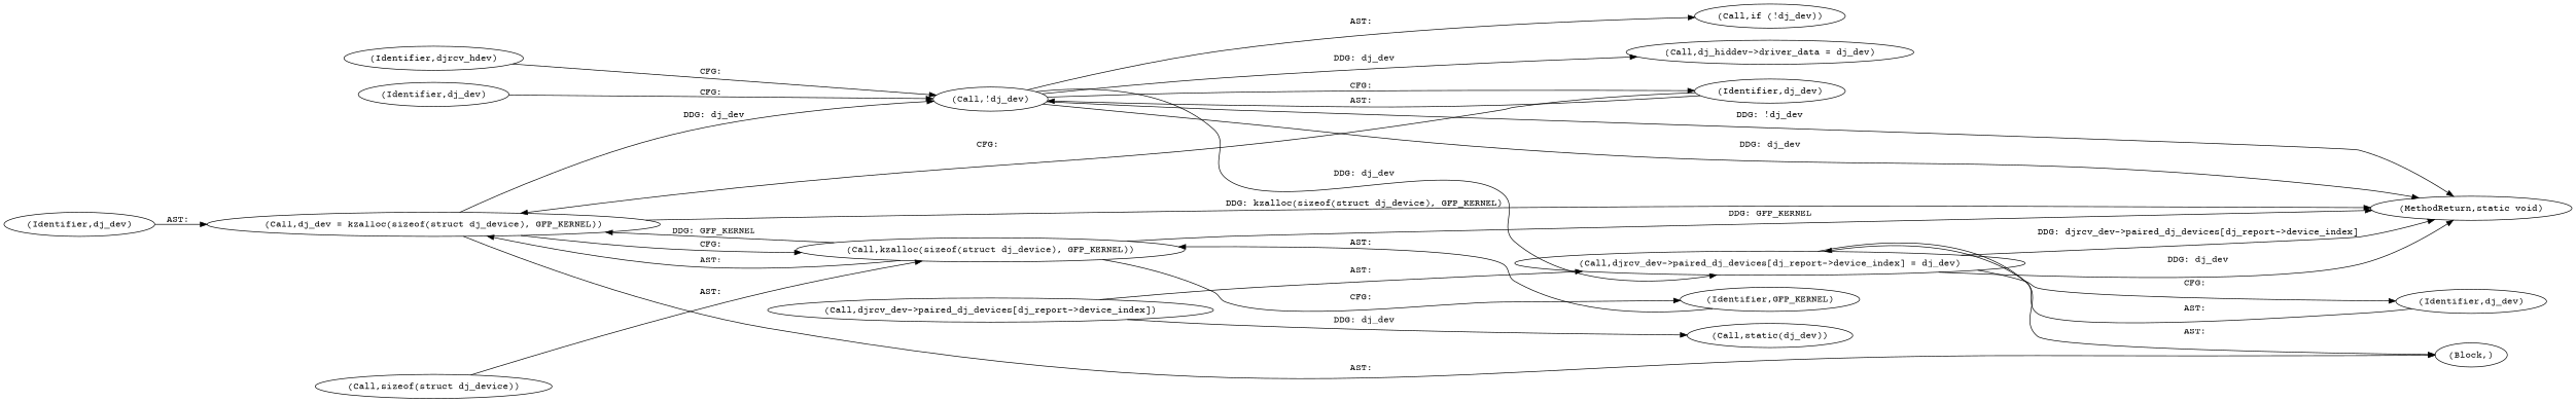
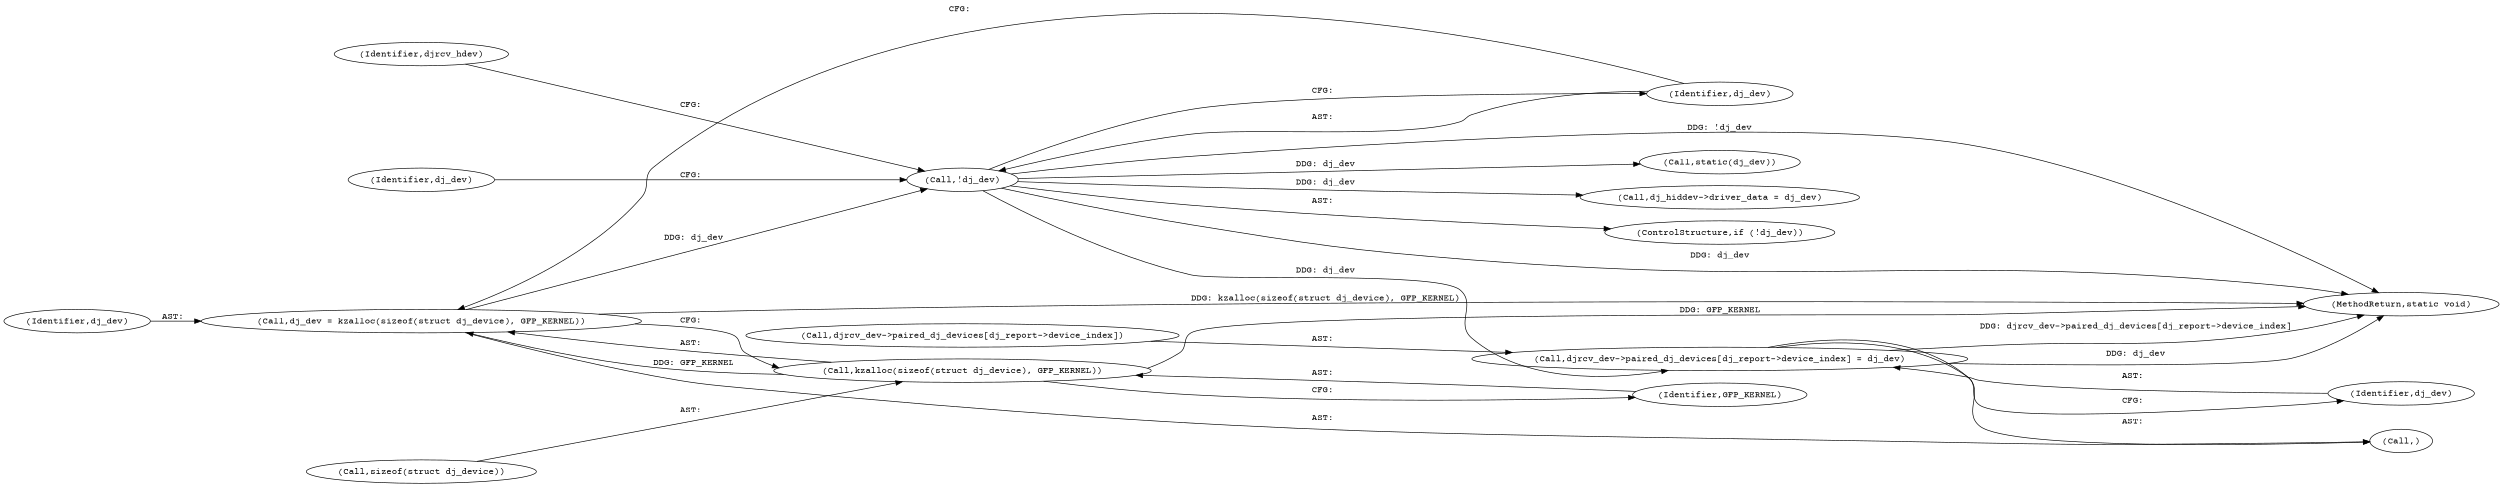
  digraph {
    fontname="Courier Prime"
    rankdir=LR
    node [fontname="Courier Prime"]
    edge [fontname="Courier Prime"]
    n1 [label="(Call,djrcv_dev->paired_dj_devices[dj_report->device_index] = dj_dev)"]
    n2 [label="(Identifier,dj_dev)"]
-   n3 [label="(Block,)"]
+   n3 [label="(Call,)"]
    n4 [label="(MethodReturn,static void)"]
    n5 [label="(Call,!dj_dev)"]
    n6 [label="(Call,static(dj_dev))"]
    n7 [label="(Call,dj_hiddev->driver_data = dj_dev)"]
    n8 [label="(Identifier,dj_dev)"]
-   n9 [label="(Call,if (!dj_dev))"]
+   n9 [label="(ControlStructure,if (!dj_dev))"]
    n10 [label="(Call,dj_dev = kzalloc(sizeof(struct dj_device), GFP_KERNEL))"]
    n11 [label="(Call,kzalloc(sizeof(struct dj_device), GFP_KERNEL))"]
    n12 [label="(Identifier,GFP_KERNEL)"]
    n13 [label="(Call,djrcv_dev->paired_dj_devices[dj_report->device_index])"]
    n14 [label="(Call,sizeof(struct dj_device))"]
    n15 [label="(Identifier,dj_dev)"]
    n16 [label="(Identifier,dj_dev)"]
    n17 [label="(Identifier,djrcv_hdev)"]
    n1 -> n2 [label="CFG: "]
    n1 -> n3 [label="AST: "]
    n1 -> n4 [label="DDG: djrcv_dev->paired_dj_devices[dj_report->device_index]"]
    n1 -> n4 [label="DDG: dj_dev"]
    n2 -> n1 [label="AST: "]
    n5 -> n1 [label="DDG: dj_dev"]
    n5 -> n4 [label="DDG: !dj_dev"]
    n5 -> n4 [label="DDG: dj_dev"]
-   n13 -> n6 [label="DDG: dj_dev"]
+   n5 -> n6 [label="DDG: dj_dev"]
    n5 -> n7 [label="DDG: dj_dev"]
    n5 -> n8 [label="CFG: "]
    n5 -> n9 [label="AST: "]
    n8 -> n5 [label="AST: "]
    n8 -> n10 [label="CFG: "]
    n10 -> n3 [label="AST: "]
    n10 -> n4 [label="DDG: kzalloc(sizeof(struct dj_device), GFP_KERNEL)"]
    n10 -> n5 [label="DDG: dj_dev"]
    n10 -> n11 [label="CFG: "]
    n11 -> n4 [label="DDG: GFP_KERNEL"]
    n11 -> n10 [label="AST: "]
    n11 -> n10 [label="DDG: GFP_KERNEL"]
    n11 -> n12 [label="CFG: "]
    n12 -> n11 [label="AST: "]
    n13 -> n1 [label="AST: "]
    n14 -> n11 [label="AST: "]
    n15 -> n10 [label="AST: "]
    n16 -> n5 [label="CFG: "]
    n17 -> n5 [label="CFG: "]
  }
